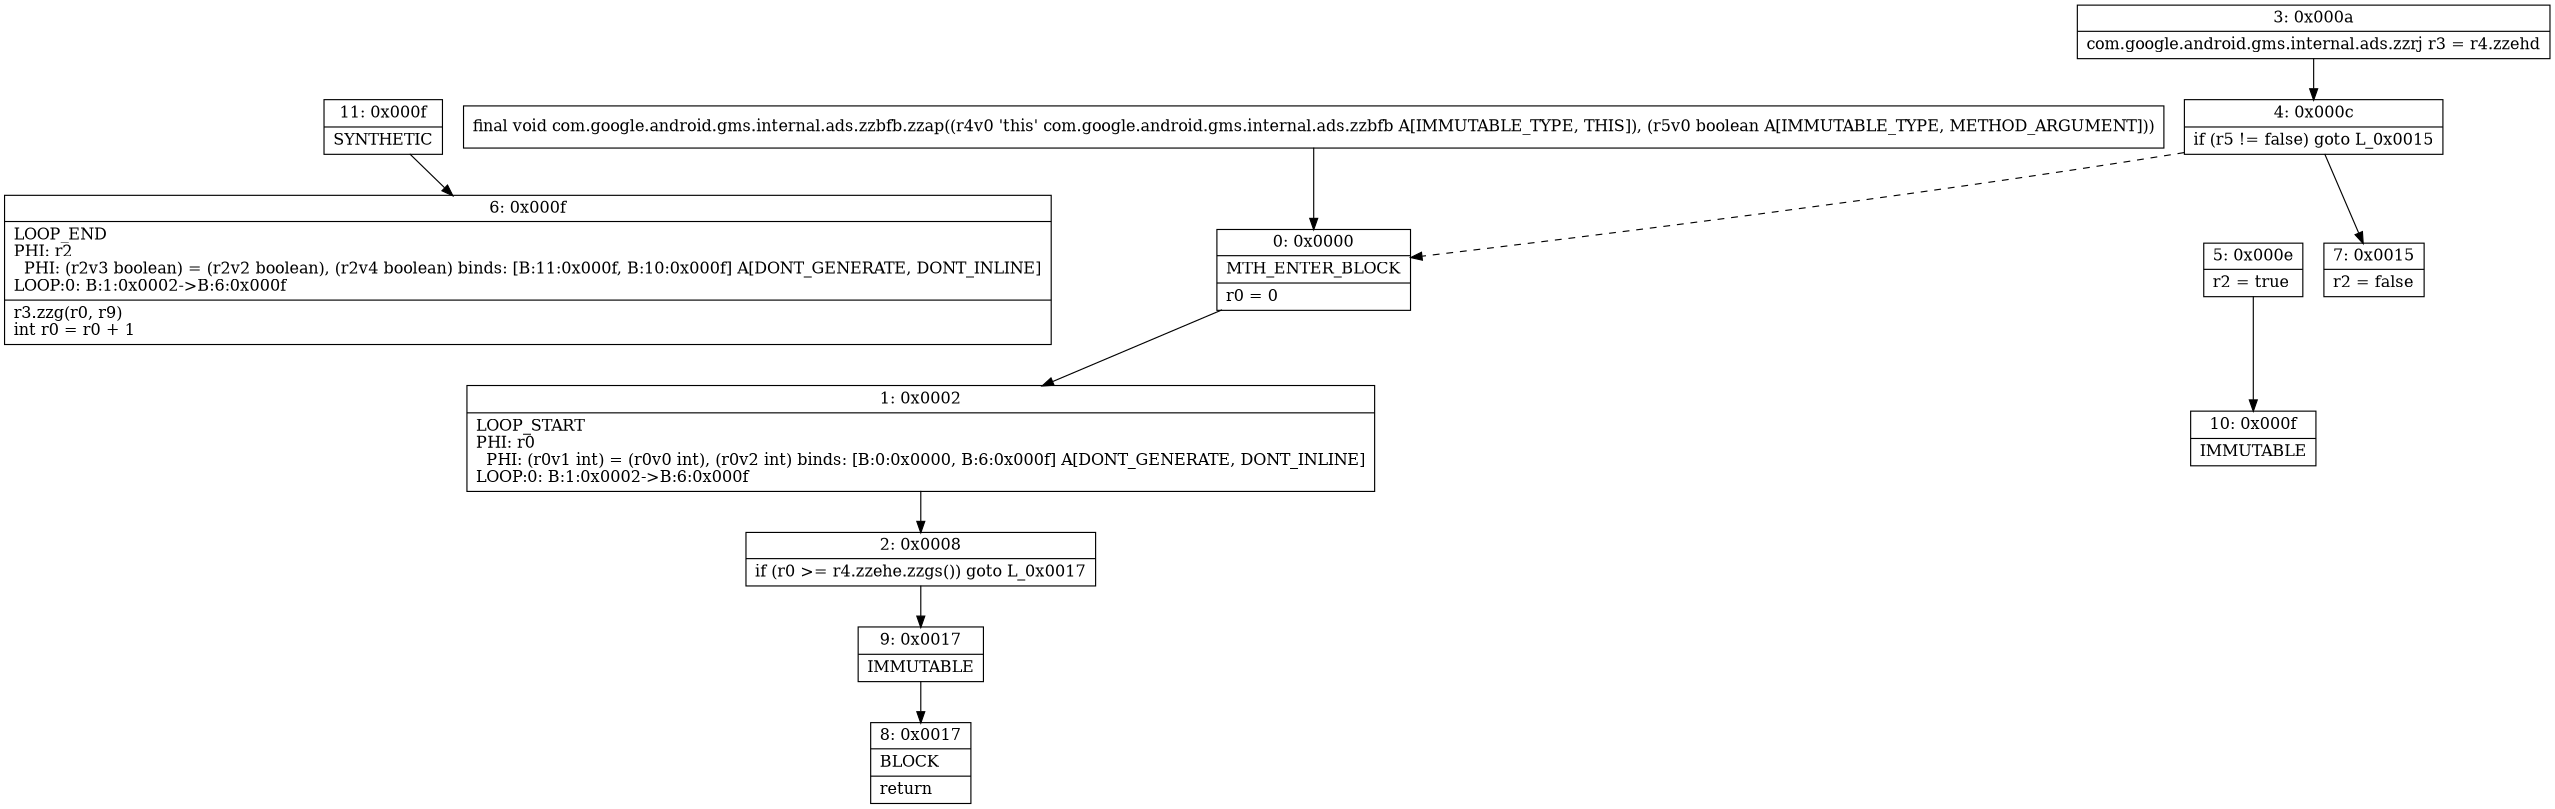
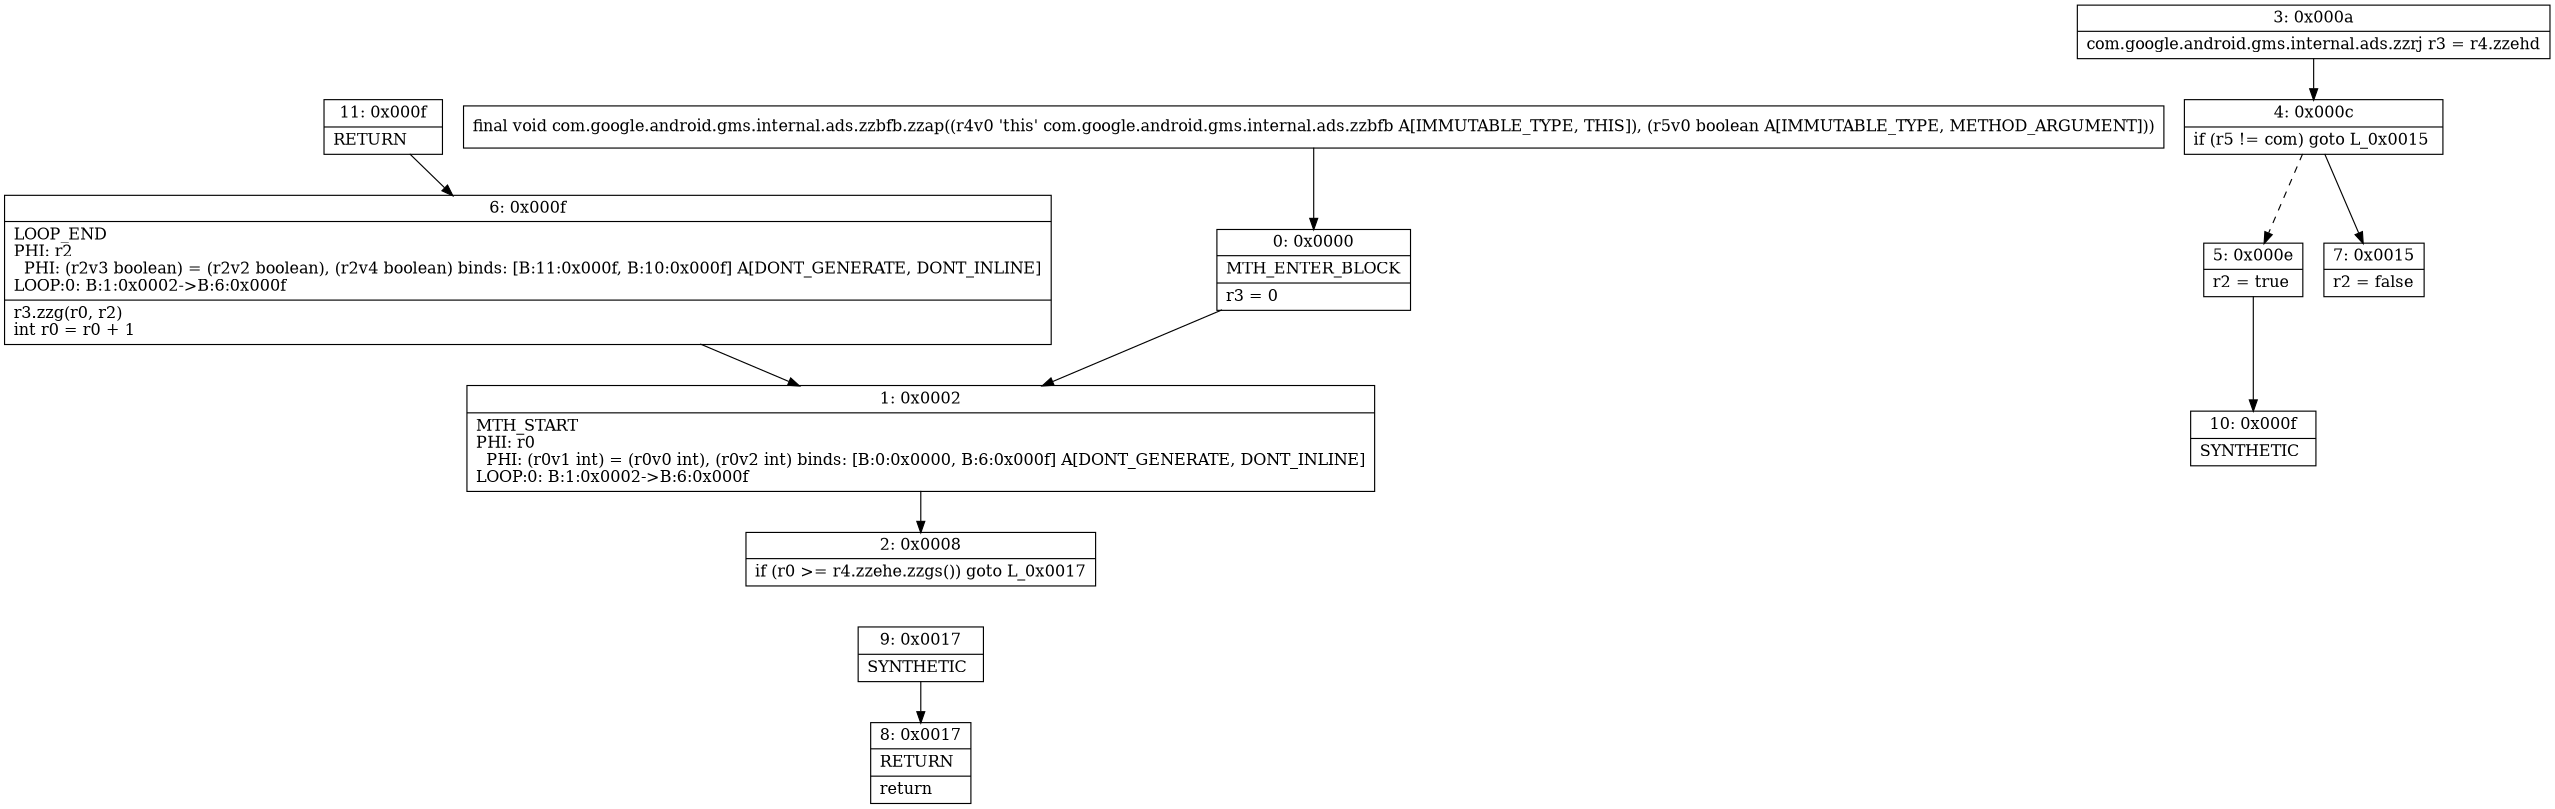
  digraph {
    fontname="DejaVu Serif"
    node [fontname="DejaVu Serif" shape=record]
    edge [fontname="DejaVu Serif"]
-   n1 [label="{0\:\ 0x0000|MTH_ENTER_BLOCK\l|r0 = 0\l}"]
-   n2 [label="{1\:\ 0x0002|LOOP_START\lPHI: r0 \l  PHI: (r0v1 int) = (r0v0 int), (r0v2 int) binds: [B:0:0x0000, B:6:0x000f] A[DONT_GENERATE, DONT_INLINE]\lLOOP:0: B:1:0x0002\-\>B:6:0x000f\l}"]
+   n1 [label="{0\:\ 0x0000|MTH_ENTER_BLOCK\l|r3 = 0\l}"]
+   n2 [label="{1\:\ 0x0002|MTH_START\lPHI: r0 \l  PHI: (r0v1 int) = (r0v0 int), (r0v2 int) binds: [B:0:0x0000, B:6:0x000f] A[DONT_GENERATE, DONT_INLINE]\lLOOP:0: B:1:0x0002\-\>B:6:0x000f\l}"]
    n3 [label="{2\:\ 0x0008|if (r0 \>= r4.zzehe.zzgs()) goto L_0x0017\l}"]
-   n4 [label="{9\:\ 0x0017|IMMUTABLE\l}"]
+   n4 [label="{9\:\ 0x0017|SYNTHETIC\l}"]
    n5 [label="{3\:\ 0x000a|com.google.android.gms.internal.ads.zzrj r3 = r4.zzehd\l}"]
-   n6 [label="{4\:\ 0x000c|if (r5 != false) goto L_0x0015\l}"]
-   n7 [label="{8\:\ 0x0017|BLOCK\l|return\l}"]
+   n6 [label="{4\:\ 0x000c|if (r5 != com) goto L_0x0015\l}"]
+   n7 [label="{8\:\ 0x0017|RETURN\l|return\l}"]
    n8 [label="{5\:\ 0x000e|r2 = true\l}"]
    n9 [label="{7\:\ 0x0015|r2 = false\l}"]
-   n10 [label="{10\:\ 0x000f|IMMUTABLE\l}"]
-   n11 [label="{6\:\ 0x000f|LOOP_END\lPHI: r2 \l  PHI: (r2v3 boolean) = (r2v2 boolean), (r2v4 boolean) binds: [B:11:0x000f, B:10:0x000f] A[DONT_GENERATE, DONT_INLINE]\lLOOP:0: B:1:0x0002\-\>B:6:0x000f\l|r3.zzg(r0, r9)\lint r0 = r0 + 1\l}"]
-   n12 [label="{11\:\ 0x000f|SYNTHETIC\l}"]
+   n10 [label="{10\:\ 0x000f|SYNTHETIC\l}"]
+   n11 [label="{6\:\ 0x000f|LOOP_END\lPHI: r2 \l  PHI: (r2v3 boolean) = (r2v2 boolean), (r2v4 boolean) binds: [B:11:0x000f, B:10:0x000f] A[DONT_GENERATE, DONT_INLINE]\lLOOP:0: B:1:0x0002\-\>B:6:0x000f\l|r3.zzg(r0, r2)\lint r0 = r0 + 1\l}"]
+   n12 [label="{11\:\ 0x000f|RETURN\l}"]
    n13 [label="{final void com.google.android.gms.internal.ads.zzbfb.zzap((r4v0 'this' com.google.android.gms.internal.ads.zzbfb A[IMMUTABLE_TYPE, THIS]), (r5v0 boolean A[IMMUTABLE_TYPE, METHOD_ARGUMENT])) }"]
    n1 -> n2
    n2 -> n3
-   n3 -> n4
    n4 -> n7
    n5 -> n6
-   n6 -> n1 [style=dashed]
+   n6 -> n8 [style=dashed]
    n6 -> n9
    n8 -> n10
+   n11 -> n2
    n12 -> n11
    n13 -> n1
  }
